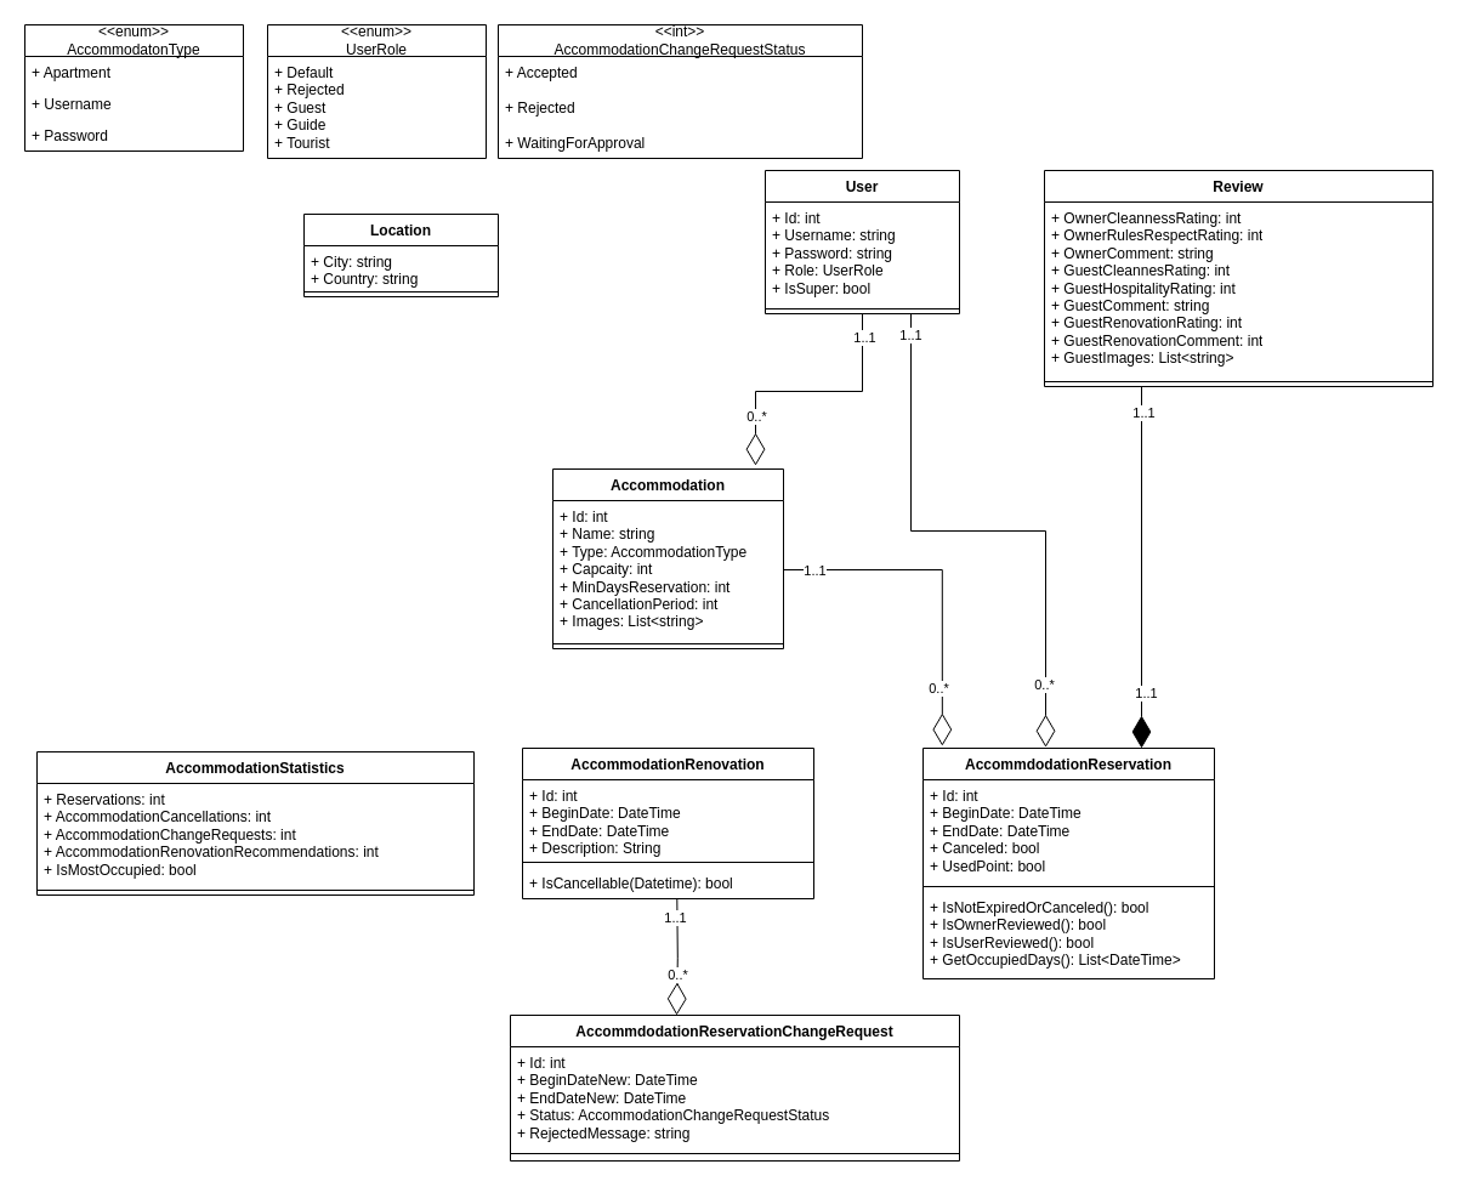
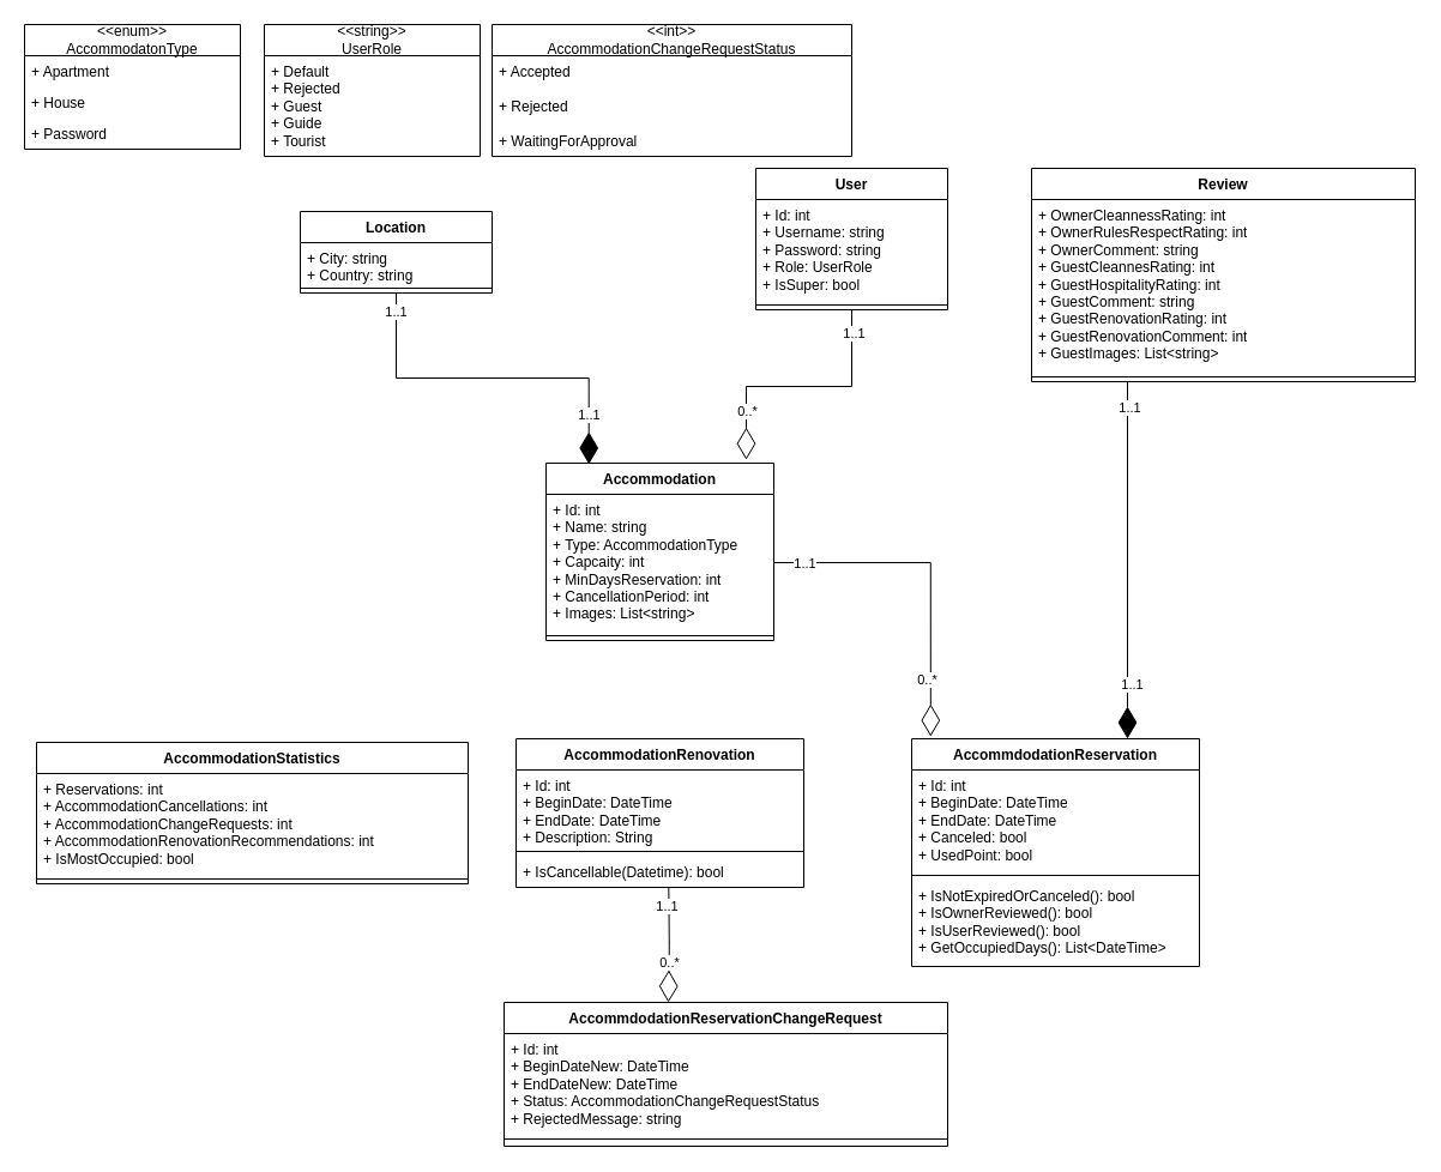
  <mxCell id="0" />
  <mxCell id="1" parent="0" />
  <mxCell id="2" value="AccommodationRenovation" style="swimlane;fontStyle=1;align=center;verticalAlign=top;childLayout=stackLayout;horizontal=1;startSize=26;horizontalStack=0;resizeParent=1;resizeParentMax=0;resizeLast=0;collapsible=1;marginBottom=0;whiteSpace=wrap;html=1;" parent="1" vertex="1"><mxGeometry x="430" y="616" width="240" height="124" as="geometry" /></mxCell>
  <mxCell id="3" value="+ Id: int&lt;div&gt;+ BeginDate: DateTime&lt;/div&gt;&lt;div&gt;+ EndDate: DateTime&lt;/div&gt;&lt;div&gt;+ Description: String&lt;/div&gt;" style="text;strokeColor=none;fillColor=none;align=left;verticalAlign=top;spacingLeft=4;spacingRight=4;overflow=hidden;rotatable=0;points=[[0,0.5],[1,0.5]];portConstraint=eastwest;whiteSpace=wrap;html=1;" parent="2" vertex="1"><mxGeometry y="26" width="240" height="64" as="geometry" /></mxCell>
  <mxCell id="4" value="" style="line;strokeWidth=1;fillColor=none;align=left;verticalAlign=middle;spacingTop=-1;spacingLeft=3;spacingRight=3;rotatable=0;labelPosition=right;points=[];portConstraint=eastwest;strokeColor=inherit;" parent="2" vertex="1"><mxGeometry y="90" width="240" height="8" as="geometry" /></mxCell>
  <mxCell id="5" value="+ IsCancellable(Datetime): bool&lt;div&gt;&lt;br&gt;&lt;/div&gt;" style="text;strokeColor=none;fillColor=none;align=left;verticalAlign=top;spacingLeft=4;spacingRight=4;overflow=hidden;rotatable=0;points=[[0,0.5],[1,0.5]];portConstraint=eastwest;whiteSpace=wrap;html=1;" parent="2" vertex="1"><mxGeometry y="98" width="240" height="26" as="geometry" /></mxCell>
  <mxCell id="6" value="Accommodation" style="swimlane;fontStyle=1;align=center;verticalAlign=top;childLayout=stackLayout;horizontal=1;startSize=26;horizontalStack=0;resizeParent=1;resizeParentMax=0;resizeLast=0;collapsible=1;marginBottom=0;whiteSpace=wrap;html=1;" parent="1" vertex="1"><mxGeometry x="455" y="386" width="190" height="148" as="geometry" /></mxCell>
  <mxCell id="7" value="+ Id: int&lt;div&gt;+ Name: string&lt;/div&gt;&lt;div&gt;+ Type: AccommodationType&lt;/div&gt;&lt;div&gt;+ Capcaity: int&lt;/div&gt;&lt;div&gt;+ MinDaysReservation: int&lt;/div&gt;&lt;div&gt;+ CancellationPeriod: int&lt;/div&gt;&lt;div&gt;+ Images: List&amp;lt;string&amp;gt;&lt;/div&gt;" style="text;strokeColor=none;fillColor=none;align=left;verticalAlign=top;spacingLeft=4;spacingRight=4;overflow=hidden;rotatable=0;points=[[0,0.5],[1,0.5]];portConstraint=eastwest;whiteSpace=wrap;html=1;" parent="6" vertex="1"><mxGeometry y="26" width="190" height="114" as="geometry" /></mxCell>
  <mxCell id="8" value="" style="line;strokeWidth=1;fillColor=none;align=left;verticalAlign=middle;spacingTop=-1;spacingLeft=3;spacingRight=3;rotatable=0;labelPosition=right;points=[];portConstraint=eastwest;strokeColor=inherit;" parent="6" vertex="1"><mxGeometry y="140" width="190" height="8" as="geometry" /></mxCell>
  <mxCell id="9" value="&amp;lt;&amp;lt;enum&amp;gt;&amp;gt;&lt;div&gt;AccommodatonType&lt;/div&gt;" style="swimlane;fontStyle=0;childLayout=stackLayout;horizontal=1;startSize=26;fillColor=none;horizontalStack=0;resizeParent=1;resizeParentMax=0;resizeLast=0;collapsible=1;marginBottom=0;whiteSpace=wrap;html=1;" parent="1" vertex="1"><mxGeometry x="20" y="20" width="180" height="104" as="geometry" /></mxCell>
  <mxCell id="10" value="+ Apartment" style="text;strokeColor=none;fillColor=none;align=left;verticalAlign=top;spacingLeft=4;spacingRight=4;overflow=hidden;rotatable=0;points=[[0,0.5],[1,0.5]];portConstraint=eastwest;whiteSpace=wrap;html=1;" parent="9" vertex="1"><mxGeometry y="26" width="180" height="26" as="geometry" /></mxCell>
- <mxCell id="11" value="+ Username" style="text;strokeColor=none;fillColor=none;align=left;verticalAlign=top;spacingLeft=4;spacingRight=4;overflow=hidden;rotatable=0;points=[[0,0.5],[1,0.5]];portConstraint=eastwest;whiteSpace=wrap;html=1;" parent="9" vertex="1"><mxGeometry y="52" width="180" height="26" as="geometry" /></mxCell>
+ <mxCell id="11" value="+ House" style="text;strokeColor=none;fillColor=none;align=left;verticalAlign=top;spacingLeft=4;spacingRight=4;overflow=hidden;rotatable=0;points=[[0,0.5],[1,0.5]];portConstraint=eastwest;whiteSpace=wrap;html=1;" parent="9" vertex="1"><mxGeometry y="52" width="180" height="26" as="geometry" /></mxCell>
  <mxCell id="12" value="+ Password" style="text;strokeColor=none;fillColor=none;align=left;verticalAlign=top;spacingLeft=4;spacingRight=4;overflow=hidden;rotatable=0;points=[[0,0.5],[1,0.5]];portConstraint=eastwest;whiteSpace=wrap;html=1;" parent="9" vertex="1"><mxGeometry y="78" width="180" height="26" as="geometry" /></mxCell>
- <mxCell id="13" value="&amp;lt;&amp;lt;enum&amp;gt;&amp;gt;&lt;div&gt;UserRole&lt;/div&gt;" style="swimlane;fontStyle=0;childLayout=stackLayout;horizontal=1;startSize=26;fillColor=none;horizontalStack=0;resizeParent=1;resizeParentMax=0;resizeLast=0;collapsible=1;marginBottom=0;whiteSpace=wrap;html=1;" parent="1" vertex="1"><mxGeometry x="220" y="20" width="180" height="110" as="geometry" /></mxCell>
+ <mxCell id="13" value="&amp;lt;&amp;lt;string&amp;gt;&amp;gt;&lt;div&gt;UserRole&lt;/div&gt;" style="swimlane;fontStyle=0;childLayout=stackLayout;horizontal=1;startSize=26;fillColor=none;horizontalStack=0;resizeParent=1;resizeParentMax=0;resizeLast=0;collapsible=1;marginBottom=0;whiteSpace=wrap;html=1;" parent="1" vertex="1"><mxGeometry x="220" y="20" width="180" height="110" as="geometry" /></mxCell>
  <mxCell id="14" value="&lt;div&gt;+ Default&lt;/div&gt;&lt;div&gt;+ Rejected&lt;/div&gt;+ Guest&lt;div&gt;+ Guide&lt;/div&gt;&lt;div&gt;+ Tourist&lt;/div&gt;" style="text;strokeColor=none;fillColor=none;align=left;verticalAlign=top;spacingLeft=4;spacingRight=4;overflow=hidden;rotatable=0;points=[[0,0.5],[1,0.5]];portConstraint=eastwest;whiteSpace=wrap;html=1;" parent="13" vertex="1"><mxGeometry y="26" width="180" height="84" as="geometry" /></mxCell>
  <mxCell id="15" value="User" style="swimlane;fontStyle=1;align=center;verticalAlign=top;childLayout=stackLayout;horizontal=1;startSize=26;horizontalStack=0;resizeParent=1;resizeParentMax=0;resizeLast=0;collapsible=1;marginBottom=0;whiteSpace=wrap;html=1;" parent="1" vertex="1"><mxGeometry x="630" y="140" width="160" height="118" as="geometry" /></mxCell>
  <mxCell id="16" value="+ Id: int&lt;div&gt;+ Username: string&lt;/div&gt;&lt;div&gt;+ Password: string&lt;/div&gt;&lt;div&gt;+ Role: UserRole&lt;/div&gt;&lt;div&gt;+ IsSuper: bool&lt;/div&gt;" style="text;strokeColor=none;fillColor=none;align=left;verticalAlign=top;spacingLeft=4;spacingRight=4;overflow=hidden;rotatable=0;points=[[0,0.5],[1,0.5]];portConstraint=eastwest;whiteSpace=wrap;html=1;" parent="15" vertex="1"><mxGeometry y="26" width="160" height="84" as="geometry" /></mxCell>
  <mxCell id="17" value="" style="line;strokeWidth=1;fillColor=none;align=left;verticalAlign=middle;spacingTop=-1;spacingLeft=3;spacingRight=3;rotatable=0;labelPosition=right;points=[];portConstraint=eastwest;strokeColor=inherit;" parent="15" vertex="1"><mxGeometry y="110" width="160" height="8" as="geometry" /></mxCell>
  <mxCell id="18" value="Location" style="swimlane;fontStyle=1;align=center;verticalAlign=top;childLayout=stackLayout;horizontal=1;startSize=26;horizontalStack=0;resizeParent=1;resizeParentMax=0;resizeLast=0;collapsible=1;marginBottom=0;whiteSpace=wrap;html=1;" parent="1" vertex="1"><mxGeometry x="250" y="176" width="160" height="68" as="geometry" /></mxCell>
  <mxCell id="19" value="+ City: string&lt;div&gt;+ Country: string&lt;/div&gt;" style="text;strokeColor=none;fillColor=none;align=left;verticalAlign=top;spacingLeft=4;spacingRight=4;overflow=hidden;rotatable=0;points=[[0,0.5],[1,0.5]];portConstraint=eastwest;whiteSpace=wrap;html=1;" parent="18" vertex="1"><mxGeometry y="26" width="160" height="34" as="geometry" /></mxCell>
  <mxCell id="20" value="" style="line;strokeWidth=1;fillColor=none;align=left;verticalAlign=middle;spacingTop=-1;spacingLeft=3;spacingRight=3;rotatable=0;labelPosition=right;points=[];portConstraint=eastwest;strokeColor=inherit;" parent="18" vertex="1"><mxGeometry y="60" width="160" height="8" as="geometry" /></mxCell>
  <mxCell id="21" value="" style="endArrow=diamondThin;endFill=0;endSize=24;html=1;rounded=0;exitX=0.5;exitY=1;exitDx=0;exitDy=0;entryX=0.879;entryY=-0.019;entryDx=0;entryDy=0;edgeStyle=orthogonalEdgeStyle;entryPerimeter=0;" parent="1" source="15" target="6" edge="1"><mxGeometry width="160" relative="1" as="geometry"><mxPoint x="610" y="276" as="sourcePoint" /><mxPoint x="610" y="378" as="targetPoint" /></mxGeometry></mxCell>
  <mxCell id="22" value="1..1" style="edgeLabel;html=1;align=center;verticalAlign=middle;resizable=0;points=[];" vertex="1" connectable="0" parent="21"><mxGeometry x="-0.828" y="1" relative="1" as="geometry"><mxPoint y="1" as="offset" /></mxGeometry></mxCell>
  <mxCell id="23" value="0..*" style="edgeLabel;html=1;align=center;verticalAlign=middle;resizable=0;points=[];" vertex="1" connectable="0" parent="21"><mxGeometry x="0.623" relative="1" as="geometry"><mxPoint as="offset" /></mxGeometry></mxCell>
  <mxCell id="24" value="AccommodationStatistics" style="swimlane;fontStyle=1;align=center;verticalAlign=top;childLayout=stackLayout;horizontal=1;startSize=26;horizontalStack=0;resizeParent=1;resizeParentMax=0;resizeLast=0;collapsible=1;marginBottom=0;whiteSpace=wrap;html=1;" parent="1" vertex="1"><mxGeometry x="30" y="619" width="360" height="118" as="geometry" /></mxCell>
  <mxCell id="25" value="+ Reservations: int&lt;div&gt;+ AccommodationCancellations: int&lt;/div&gt;&lt;div&gt;+ AccommodationChangeRequests: int&lt;/div&gt;&lt;div&gt;+ AccommodationRenovationRecommendations: int&lt;/div&gt;&lt;div&gt;+ IsMostOccupied: bool&lt;/div&gt;" style="text;strokeColor=none;fillColor=none;align=left;verticalAlign=top;spacingLeft=4;spacingRight=4;overflow=hidden;rotatable=0;points=[[0,0.5],[1,0.5]];portConstraint=eastwest;whiteSpace=wrap;html=1;" parent="24" vertex="1"><mxGeometry y="26" width="360" height="84" as="geometry" /></mxCell>
  <mxCell id="26" value="" style="line;strokeWidth=1;fillColor=none;align=left;verticalAlign=middle;spacingTop=-1;spacingLeft=3;spacingRight=3;rotatable=0;labelPosition=right;points=[];portConstraint=eastwest;strokeColor=inherit;" parent="24" vertex="1"><mxGeometry y="110" width="360" height="8" as="geometry" /></mxCell>
+ <mxCell id="27" value="" style="endArrow=diamondThin;endFill=1;endSize=24;html=1;rounded=0;edgeStyle=orthogonalEdgeStyle;entryX=0.188;entryY=0.006;entryDx=0;entryDy=0;exitX=0.5;exitY=1;exitDx=0;exitDy=0;entryPerimeter=0;" parent="1" source="18" target="6" edge="1"><mxGeometry width="160" relative="1" as="geometry"><mxPoint x="310" y="276" as="sourcePoint" /><mxPoint x="490" y="286" as="targetPoint" /></mxGeometry></mxCell>
+ <mxCell id="28" value="1..1" style="edgeLabel;html=1;align=center;verticalAlign=middle;resizable=0;points=[];" vertex="1" connectable="0" parent="27"><mxGeometry x="-0.904" y="-1" relative="1" as="geometry"><mxPoint as="offset" /></mxGeometry></mxCell>
+ <mxCell id="29" value="1..1" style="edgeLabel;html=1;align=center;verticalAlign=middle;resizable=0;points=[];" vertex="1" connectable="0" parent="27"><mxGeometry x="0.725" relative="1" as="geometry"><mxPoint as="offset" /></mxGeometry></mxCell>
  <mxCell id="30" value="AccommdodationReservation" style="swimlane;fontStyle=1;align=center;verticalAlign=top;childLayout=stackLayout;horizontal=1;startSize=26;horizontalStack=0;resizeParent=1;resizeParentMax=0;resizeLast=0;collapsible=1;marginBottom=0;whiteSpace=wrap;html=1;" parent="1" vertex="1"><mxGeometry x="760" y="616" width="240" height="190" as="geometry" /></mxCell>
  <mxCell id="31" value="+ Id: int&lt;div&gt;+ BeginDate: DateTime&lt;/div&gt;&lt;div&gt;+ EndDate: DateTime&lt;/div&gt;&lt;div&gt;+ Canceled: bool&lt;/div&gt;&lt;div&gt;+ UsedPoint: bool&lt;/div&gt;&lt;div&gt;&lt;br&gt;&lt;/div&gt;&lt;div&gt;&lt;br&gt;&lt;/div&gt;" style="text;strokeColor=none;fillColor=none;align=left;verticalAlign=top;spacingLeft=4;spacingRight=4;overflow=hidden;rotatable=0;points=[[0,0.5],[1,0.5]];portConstraint=eastwest;whiteSpace=wrap;html=1;" parent="30" vertex="1"><mxGeometry y="26" width="240" height="84" as="geometry" /></mxCell>
  <mxCell id="32" value="" style="line;strokeWidth=1;fillColor=none;align=left;verticalAlign=middle;spacingTop=-1;spacingLeft=3;spacingRight=3;rotatable=0;labelPosition=right;points=[];portConstraint=eastwest;strokeColor=inherit;" parent="30" vertex="1"><mxGeometry y="110" width="240" height="8" as="geometry" /></mxCell>
  <mxCell id="33" value="&lt;div&gt;+ IsNotExpiredOrCanceled(): bool&lt;/div&gt;&lt;div&gt;+ IsOwnerReviewed(): bool&lt;/div&gt;&lt;div&gt;+ IsUserReviewed(): bool&lt;/div&gt;&lt;div&gt;+ GetOccupiedDays(): List&amp;lt;DateTime&amp;gt;&lt;/div&gt;&lt;div&gt;&lt;br&gt;&lt;/div&gt;" style="text;strokeColor=none;fillColor=none;align=left;verticalAlign=top;spacingLeft=4;spacingRight=4;overflow=hidden;rotatable=0;points=[[0,0.5],[1,0.5]];portConstraint=eastwest;whiteSpace=wrap;html=1;" parent="30" vertex="1"><mxGeometry y="118" width="240" height="72" as="geometry" /></mxCell>
- <mxCell id="34" value="" style="endArrow=diamondThin;endFill=0;endSize=24;html=1;rounded=0;exitX=0.75;exitY=1;exitDx=0;exitDy=0;edgeStyle=orthogonalEdgeStyle;entryX=0.421;entryY=-0.004;entryDx=0;entryDy=0;entryPerimeter=0;" parent="1" source="15" target="30" edge="1"><mxGeometry width="160" relative="1" as="geometry"><mxPoint x="620" y="486" as="sourcePoint" /><mxPoint x="780" y="486" as="targetPoint" /></mxGeometry></mxCell>
- <mxCell id="35" value="1..1" style="edgeLabel;html=1;align=center;verticalAlign=middle;resizable=0;points=[];" vertex="1" connectable="0" parent="34"><mxGeometry x="-0.928" y="-1" relative="1" as="geometry"><mxPoint as="offset" /></mxGeometry></mxCell>
- <mxCell id="36" value="0..*" style="edgeLabel;html=1;align=center;verticalAlign=middle;resizable=0;points=[];" vertex="1" connectable="0" parent="34"><mxGeometry x="0.775" y="-2" relative="1" as="geometry"><mxPoint as="offset" /></mxGeometry></mxCell>
  <mxCell id="37" value="" style="endArrow=diamondThin;endFill=0;endSize=24;html=1;rounded=0;entryX=0.066;entryY=-0.01;entryDx=0;entryDy=0;entryPerimeter=0;exitX=1;exitY=0.5;exitDx=0;exitDy=0;edgeStyle=orthogonalEdgeStyle;" parent="1" source="7" target="30" edge="1"><mxGeometry width="160" relative="1" as="geometry"><mxPoint x="730" y="456" as="sourcePoint" /><mxPoint x="740" y="606" as="targetPoint" /></mxGeometry></mxCell>
  <mxCell id="38" value="1..1" style="edgeLabel;html=1;align=center;verticalAlign=middle;resizable=0;points=[];" vertex="1" connectable="0" parent="37"><mxGeometry x="-0.817" relative="1" as="geometry"><mxPoint as="offset" /></mxGeometry></mxCell>
  <mxCell id="39" value="0..*" style="edgeLabel;html=1;align=center;verticalAlign=middle;resizable=0;points=[];" vertex="1" connectable="0" parent="37"><mxGeometry x="0.667" y="-3" relative="1" as="geometry"><mxPoint y="-2" as="offset" /></mxGeometry></mxCell>
  <mxCell id="40" value="Review" style="swimlane;fontStyle=1;align=center;verticalAlign=top;childLayout=stackLayout;horizontal=1;startSize=26;horizontalStack=0;resizeParent=1;resizeParentMax=0;resizeLast=0;collapsible=1;marginBottom=0;whiteSpace=wrap;html=1;" parent="1" vertex="1"><mxGeometry x="860" y="140" width="320" height="178" as="geometry" /></mxCell>
  <mxCell id="41" value="+ OwnerCleannessRating: int&lt;div&gt;+ OwnerRulesRespectRating: int&lt;/div&gt;&lt;div&gt;+ OwnerComment: string&lt;/div&gt;&lt;div&gt;+ GuestCleannesRating: int&lt;/div&gt;&lt;div&gt;+ GuestHospitalityRating: int&lt;/div&gt;&lt;div&gt;+ GuestComment: string&lt;/div&gt;&lt;div&gt;+ GuestRenovationRating: int&lt;/div&gt;&lt;div&gt;+ GuestRenovationComment: int&lt;/div&gt;&lt;div&gt;+ GuestImages: List&amp;lt;string&amp;gt;&lt;/div&gt;" style="text;strokeColor=none;fillColor=none;align=left;verticalAlign=top;spacingLeft=4;spacingRight=4;overflow=hidden;rotatable=0;points=[[0,0.5],[1,0.5]];portConstraint=eastwest;whiteSpace=wrap;html=1;" parent="40" vertex="1"><mxGeometry y="26" width="320" height="144" as="geometry" /></mxCell>
  <mxCell id="42" value="" style="line;strokeWidth=1;fillColor=none;align=left;verticalAlign=middle;spacingTop=-1;spacingLeft=3;spacingRight=3;rotatable=0;labelPosition=right;points=[];portConstraint=eastwest;strokeColor=inherit;" parent="40" vertex="1"><mxGeometry y="170" width="320" height="8" as="geometry" /></mxCell>
  <mxCell id="43" value="" style="endArrow=diamondThin;endFill=1;endSize=24;html=1;rounded=0;entryX=0.75;entryY=0;entryDx=0;entryDy=0;exitX=0.25;exitY=1;exitDx=0;exitDy=0;edgeStyle=orthogonalEdgeStyle;" parent="1" source="40" target="30" edge="1"><mxGeometry width="160" relative="1" as="geometry"><mxPoint x="580" y="496" as="sourcePoint" /><mxPoint x="740" y="496" as="targetPoint" /></mxGeometry></mxCell>
  <mxCell id="44" value="1..1" style="edgeLabel;html=1;align=center;verticalAlign=middle;resizable=0;points=[];" vertex="1" connectable="0" parent="43"><mxGeometry x="-0.857" y="1" relative="1" as="geometry"><mxPoint as="offset" /></mxGeometry></mxCell>
  <mxCell id="45" value="1..1" style="edgeLabel;html=1;align=center;verticalAlign=middle;resizable=0;points=[];" vertex="1" connectable="0" parent="43"><mxGeometry x="0.694" y="3" relative="1" as="geometry"><mxPoint as="offset" /></mxGeometry></mxCell>
  <mxCell id="46" value="AccommdodationReservationChangeRequest" style="swimlane;fontStyle=1;align=center;verticalAlign=top;childLayout=stackLayout;horizontal=1;startSize=26;horizontalStack=0;resizeParent=1;resizeParentMax=0;resizeLast=0;collapsible=1;marginBottom=0;whiteSpace=wrap;html=1;" parent="1" vertex="1"><mxGeometry x="420" y="836" width="370" height="120" as="geometry" /></mxCell>
  <mxCell id="47" value="+ Id: int&lt;div&gt;+ BeginDateNew: DateTime&lt;/div&gt;&lt;div&gt;+ EndDateNew: DateTime&lt;/div&gt;&lt;div&gt;+ Status: AccommodationChangeRequestStatus&lt;/div&gt;&lt;div&gt;+ RejectedMessage: string&lt;/div&gt;&lt;div&gt;&lt;br&gt;&lt;/div&gt;&lt;div&gt;&lt;br&gt;&lt;/div&gt;" style="text;strokeColor=none;fillColor=none;align=left;verticalAlign=top;spacingLeft=4;spacingRight=4;overflow=hidden;rotatable=0;points=[[0,0.5],[1,0.5]];portConstraint=eastwest;whiteSpace=wrap;html=1;" parent="46" vertex="1"><mxGeometry y="26" width="370" height="84" as="geometry" /></mxCell>
  <mxCell id="48" value="" style="line;strokeWidth=1;fillColor=none;align=left;verticalAlign=middle;spacingTop=-1;spacingLeft=3;spacingRight=3;rotatable=0;labelPosition=right;points=[];portConstraint=eastwest;strokeColor=inherit;" parent="46" vertex="1"><mxGeometry y="110" width="370" height="8" as="geometry" /></mxCell>
  <mxCell id="49" value="&lt;div&gt;&lt;br&gt;&lt;/div&gt;" style="text;strokeColor=none;fillColor=none;align=left;verticalAlign=top;spacingLeft=4;spacingRight=4;overflow=hidden;rotatable=0;points=[[0,0.5],[1,0.5]];portConstraint=eastwest;whiteSpace=wrap;html=1;" parent="46" vertex="1"><mxGeometry y="118" width="370" height="2" as="geometry" /></mxCell>
  <mxCell id="50" value="" style="endArrow=diamondThin;endFill=0;endSize=24;html=1;rounded=0;exitX=0.543;exitY=1.013;exitDx=0;exitDy=0;edgeStyle=orthogonalEdgeStyle;exitPerimeter=0;" parent="1" edge="1"><mxGeometry width="160" relative="1" as="geometry"><mxPoint x="557.32" y="740.338" as="sourcePoint" /><mxPoint x="557" y="836" as="targetPoint" /></mxGeometry></mxCell>
  <mxCell id="51" value="0..*" style="edgeLabel;html=1;align=center;verticalAlign=middle;resizable=0;points=[];" vertex="1" connectable="0" parent="50"><mxGeometry x="0.283" y="5" relative="1" as="geometry"><mxPoint x="-5" as="offset" /></mxGeometry></mxCell>
  <mxCell id="52" value="1..1" style="edgeLabel;html=1;align=center;verticalAlign=middle;resizable=0;points=[];" vertex="1" connectable="0" parent="50"><mxGeometry x="-0.682" y="-2" relative="1" as="geometry"><mxPoint as="offset" /></mxGeometry></mxCell>
  <mxCell id="53" value="&amp;lt;&amp;lt;int&amp;gt;&amp;gt;&lt;div&gt;AccommodationChangeRequestStatus&lt;/div&gt;" style="swimlane;fontStyle=0;childLayout=stackLayout;horizontal=1;startSize=26;fillColor=none;horizontalStack=0;resizeParent=1;resizeParentMax=0;resizeLast=0;collapsible=1;marginBottom=0;whiteSpace=wrap;html=1;" parent="1" vertex="1"><mxGeometry x="410" y="20" width="300" height="110" as="geometry" /></mxCell>
  <mxCell id="54" value="&lt;div&gt;+ Accepted&lt;/div&gt;&lt;div&gt;&lt;br&gt;&lt;/div&gt;&lt;div&gt;+ Rejected&lt;/div&gt;&lt;div&gt;&lt;br&gt;&lt;/div&gt;&lt;div&gt;+ WaitingForApproval&lt;/div&gt;&lt;div&gt;&lt;br&gt;&lt;/div&gt;" style="text;strokeColor=none;fillColor=none;align=left;verticalAlign=top;spacingLeft=4;spacingRight=4;overflow=hidden;rotatable=0;points=[[0,0.5],[1,0.5]];portConstraint=eastwest;whiteSpace=wrap;html=1;" parent="53" vertex="1"><mxGeometry y="26" width="300" height="84" as="geometry" /></mxCell>
